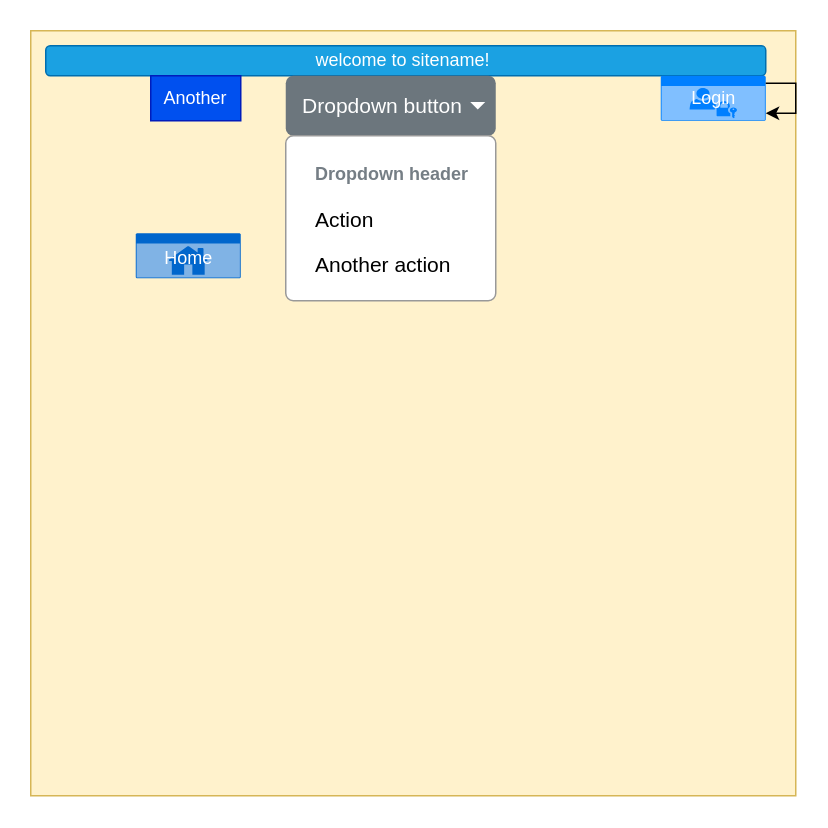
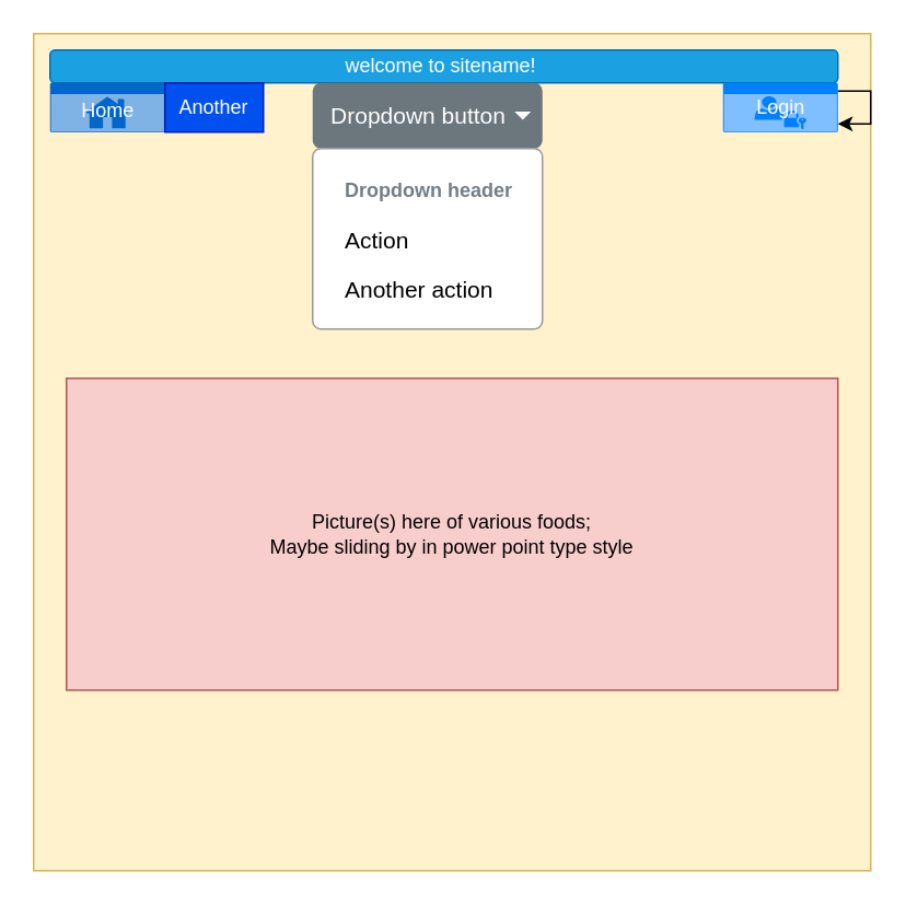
  <mxCell id="0" />
  <mxCell id="1" parent="0" />
  <mxCell id="2" value="" style="whiteSpace=wrap;html=1;aspect=fixed;fillColor=#fff2cc;strokeColor=#d6b656;" parent="1" vertex="1"><mxGeometry x="20" y="20" width="510" height="510" as="geometry" /></mxCell>
  <mxCell id="3" value="welcome to sitename!&amp;nbsp;" style="rounded=1;whiteSpace=wrap;html=1;fillColor=#1ba1e2;fontColor=#ffffff;strokeColor=#006EAF;" parent="1" vertex="1"><mxGeometry x="30" y="30" width="480" height="20" as="geometry" /></mxCell>
  <mxCell id="4" value="Login" style="html=1;strokeColor=none;fillColor=#007FFF;labelPosition=center;verticalLabelPosition=middle;verticalAlign=top;align=center;fontSize=12;outlineConnect=0;spacingTop=1;fontColor=#FFFFFF;sketch=0;shape=mxgraph.sitemap.login;labelBackgroundColor=none;" parent="1" vertex="1"><mxGeometry x="440" y="50" width="70" height="30" as="geometry" /></mxCell>
- <mxCell id="5" value="Home" style="html=1;strokeColor=none;fillColor=#0066CC;labelPosition=center;verticalLabelPosition=middle;verticalAlign=top;align=center;fontSize=12;outlineConnect=0;spacingTop=3;fontColor=#FFFFFF;sketch=0;shape=mxgraph.sitemap.home;" parent="1" vertex="1"><mxGeometry x="90" y="155" width="70" height="30" as="geometry" /></mxCell>
+ <mxCell id="5" value="Home" style="html=1;strokeColor=none;fillColor=#0066CC;labelPosition=center;verticalLabelPosition=middle;verticalAlign=top;align=center;fontSize=12;outlineConnect=0;spacingTop=3;fontColor=#FFFFFF;sketch=0;shape=mxgraph.sitemap.home;" parent="1" vertex="1"><mxGeometry x="30" y="50" width="70" height="30" as="geometry" /></mxCell>
  <mxCell id="6" style="edgeStyle=orthogonalEdgeStyle;rounded=0;orthogonalLoop=1;jettySize=auto;html=1;exitX=0.5;exitY=1;exitDx=0;exitDy=0;exitPerimeter=0;" parent="1" source="5" target="5" edge="1"><mxGeometry relative="1" as="geometry" /></mxCell>
  <mxCell id="7" style="edgeStyle=orthogonalEdgeStyle;rounded=0;orthogonalLoop=1;jettySize=auto;html=1;" parent="1" source="4" target="4" edge="1"><mxGeometry relative="1" as="geometry" /></mxCell>
  <mxCell id="8" value="Dropdown button" style="html=1;shadow=0;dashed=0;shape=mxgraph.bootstrap.rrect;rSize=5;strokeColor=none;strokeWidth=1;fillColor=#6C767D;fontColor=#ffffff;whiteSpace=wrap;align=right;verticalAlign=middle;fontStyle=0;fontSize=14;spacingRight=20;" parent="1" vertex="1"><mxGeometry x="190" y="50" width="140" height="40" as="geometry" /></mxCell>
  <mxCell id="9" value="" style="shape=triangle;direction=south;fillColor=#ffffff;strokeColor=none;perimeter=none;" parent="8" vertex="1"><mxGeometry x="1" y="0.5" width="10" height="5" relative="1" as="geometry"><mxPoint x="-17" y="-2.5" as="offset" /></mxGeometry></mxCell>
  <mxCell id="10" value="" style="html=1;shadow=0;dashed=0;shape=mxgraph.bootstrap.rrect;rSize=5;fillColor=#ffffff;strokeColor=#999999;" parent="1" vertex="1"><mxGeometry x="190" y="90" width="140" height="110" as="geometry" /></mxCell>
  <mxCell id="11" value="Dropdown header" style="fillColor=none;strokeColor=none;align=left;spacing=20;fontSize=12;fontColor=#757E85;fontStyle=1;" parent="10" vertex="1"><mxGeometry width="140" height="30" relative="1" as="geometry"><mxPoint y="10" as="offset" /></mxGeometry></mxCell>
  <mxCell id="12" value="Action" style="fillColor=none;strokeColor=none;align=left;spacing=20;fontSize=14;" parent="10" vertex="1"><mxGeometry width="140" height="30" relative="1" as="geometry"><mxPoint y="40" as="offset" /></mxGeometry></mxCell>
  <mxCell id="13" value="Another action" style="fillColor=none;strokeColor=none;align=left;spacing=20;fontSize=14;" parent="10" vertex="1"><mxGeometry width="140" height="30" relative="1" as="geometry"><mxPoint y="70" as="offset" /></mxGeometry></mxCell>
+ <mxCell id="14" value="Picture(s) here of various foods;&lt;br&gt;Maybe sliding by in power point type style" style="rounded=0;whiteSpace=wrap;html=1;fillColor=#f8cecc;strokeColor=#b85450;" parent="1" vertex="1"><mxGeometry x="40" y="230" width="470" height="190" as="geometry" /></mxCell>
  <mxCell id="15" value="Another" style="rounded=0;whiteSpace=wrap;html=1;fillColor=#0050ef;fontColor=#ffffff;strokeColor=#001DBC;" parent="1" vertex="1"><mxGeometry x="100" y="50" width="60" height="30" as="geometry" /></mxCell>
